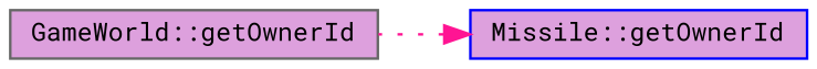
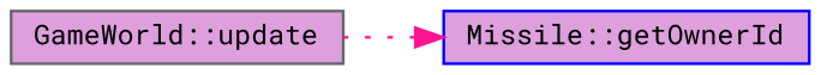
  digraph {
    rankdir=RL
    fontname="Roboto Mono"
    node [fillcolor=plum fontname="Roboto Mono" fontsize=10 shape=box style=filled]
    n1 [color=blue fontcolor=black height=0.2 label="Missile::getOwnerId" width=0.4]
-   n2 [color=gray40 height=0.2 label="GameWorld::getOwnerId" width=0.4]
+   n2 [color=gray40 height=0.2 label="GameWorld::update" width=0.4]
    n1 -> n2 [color=deeppink dir=back fontname="Roboto Mono" fontsize=10 labelfontname=Helvetica labelfontsize=10 style=dotted]
  }
